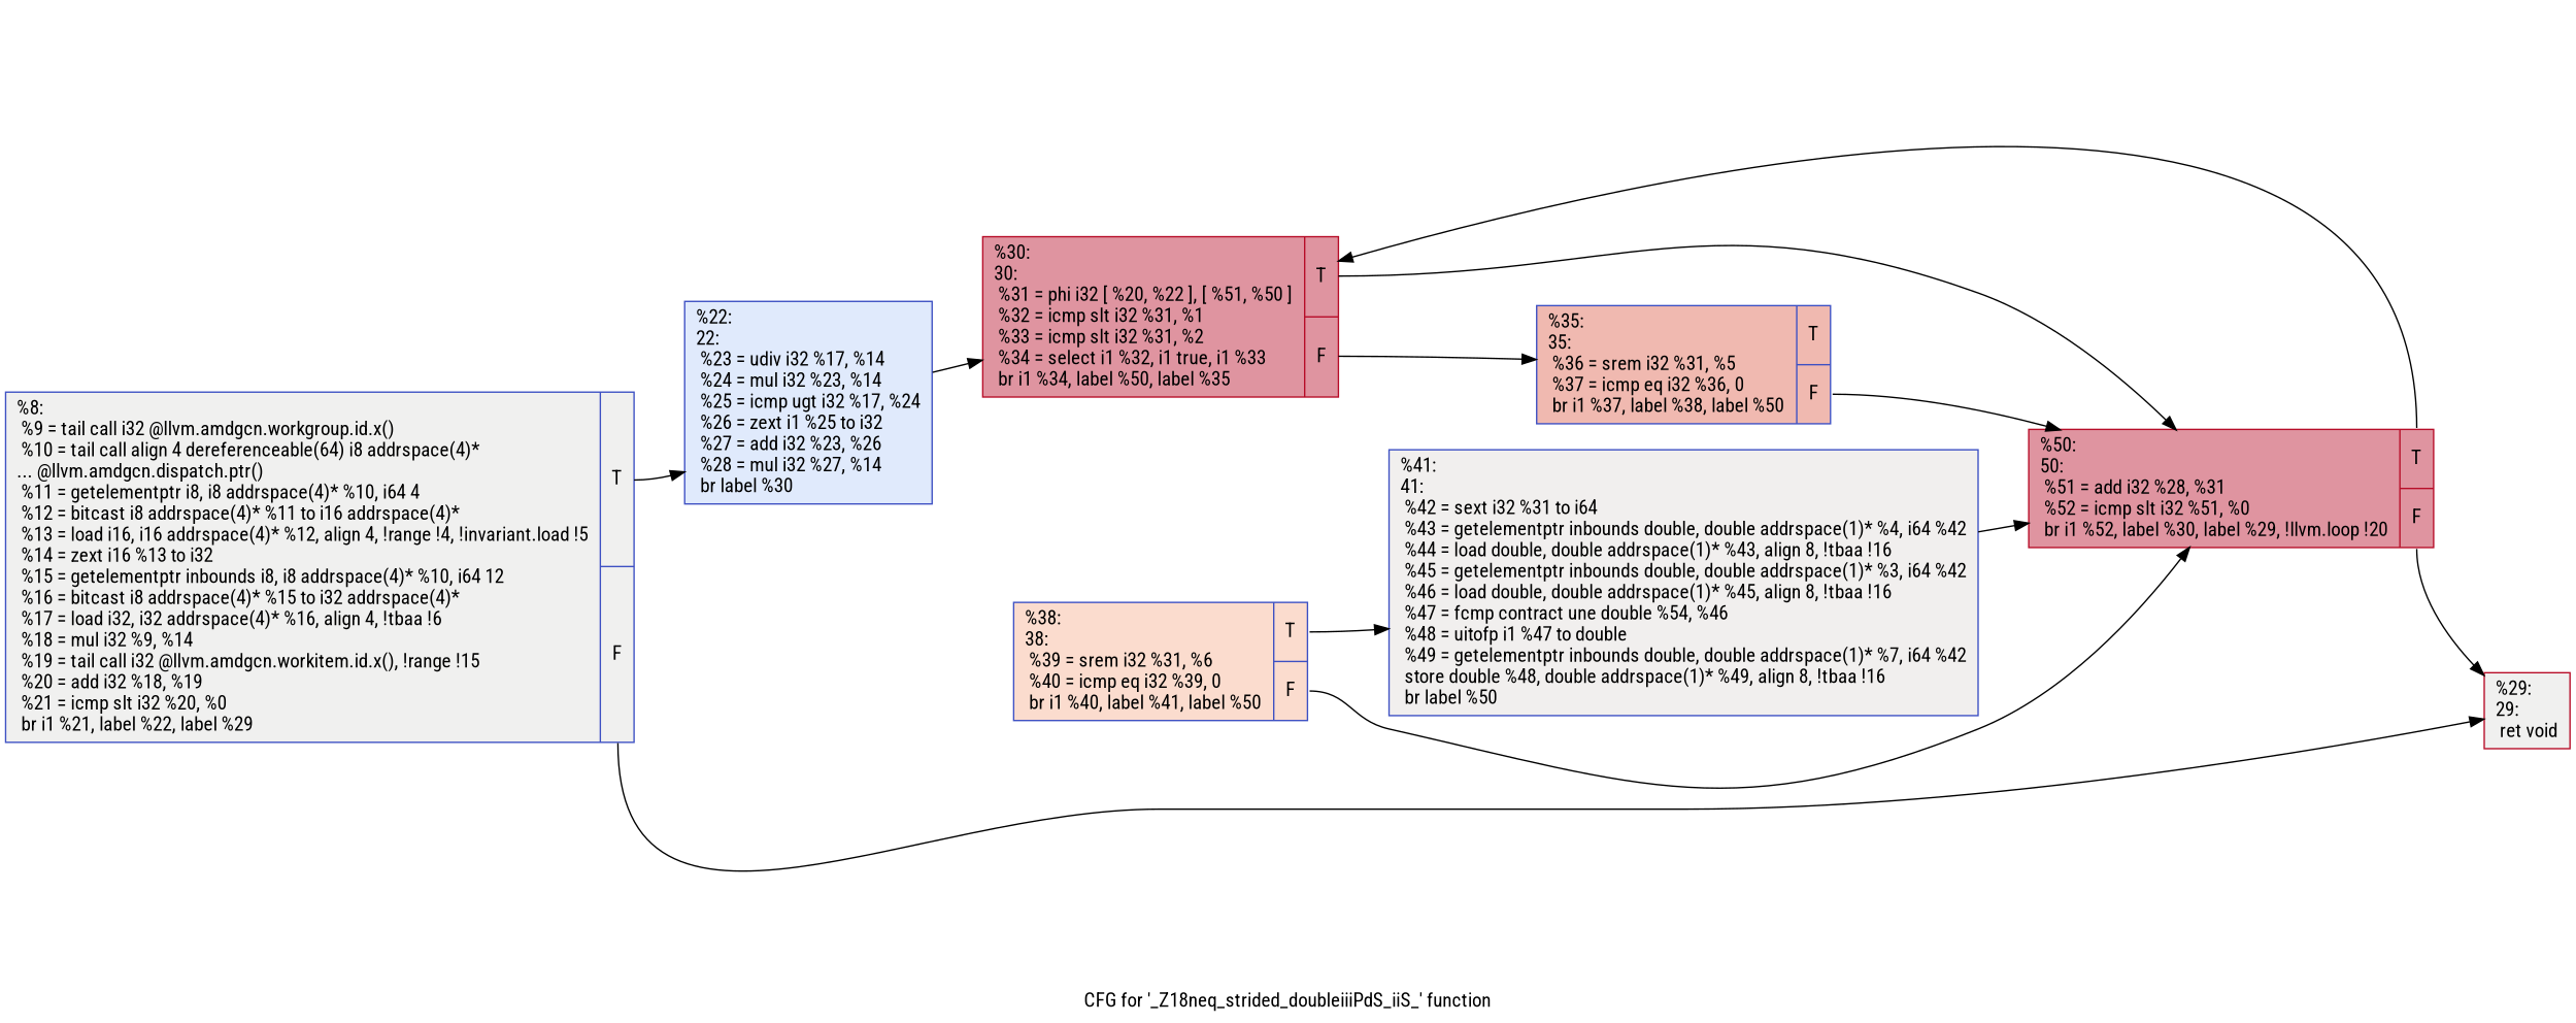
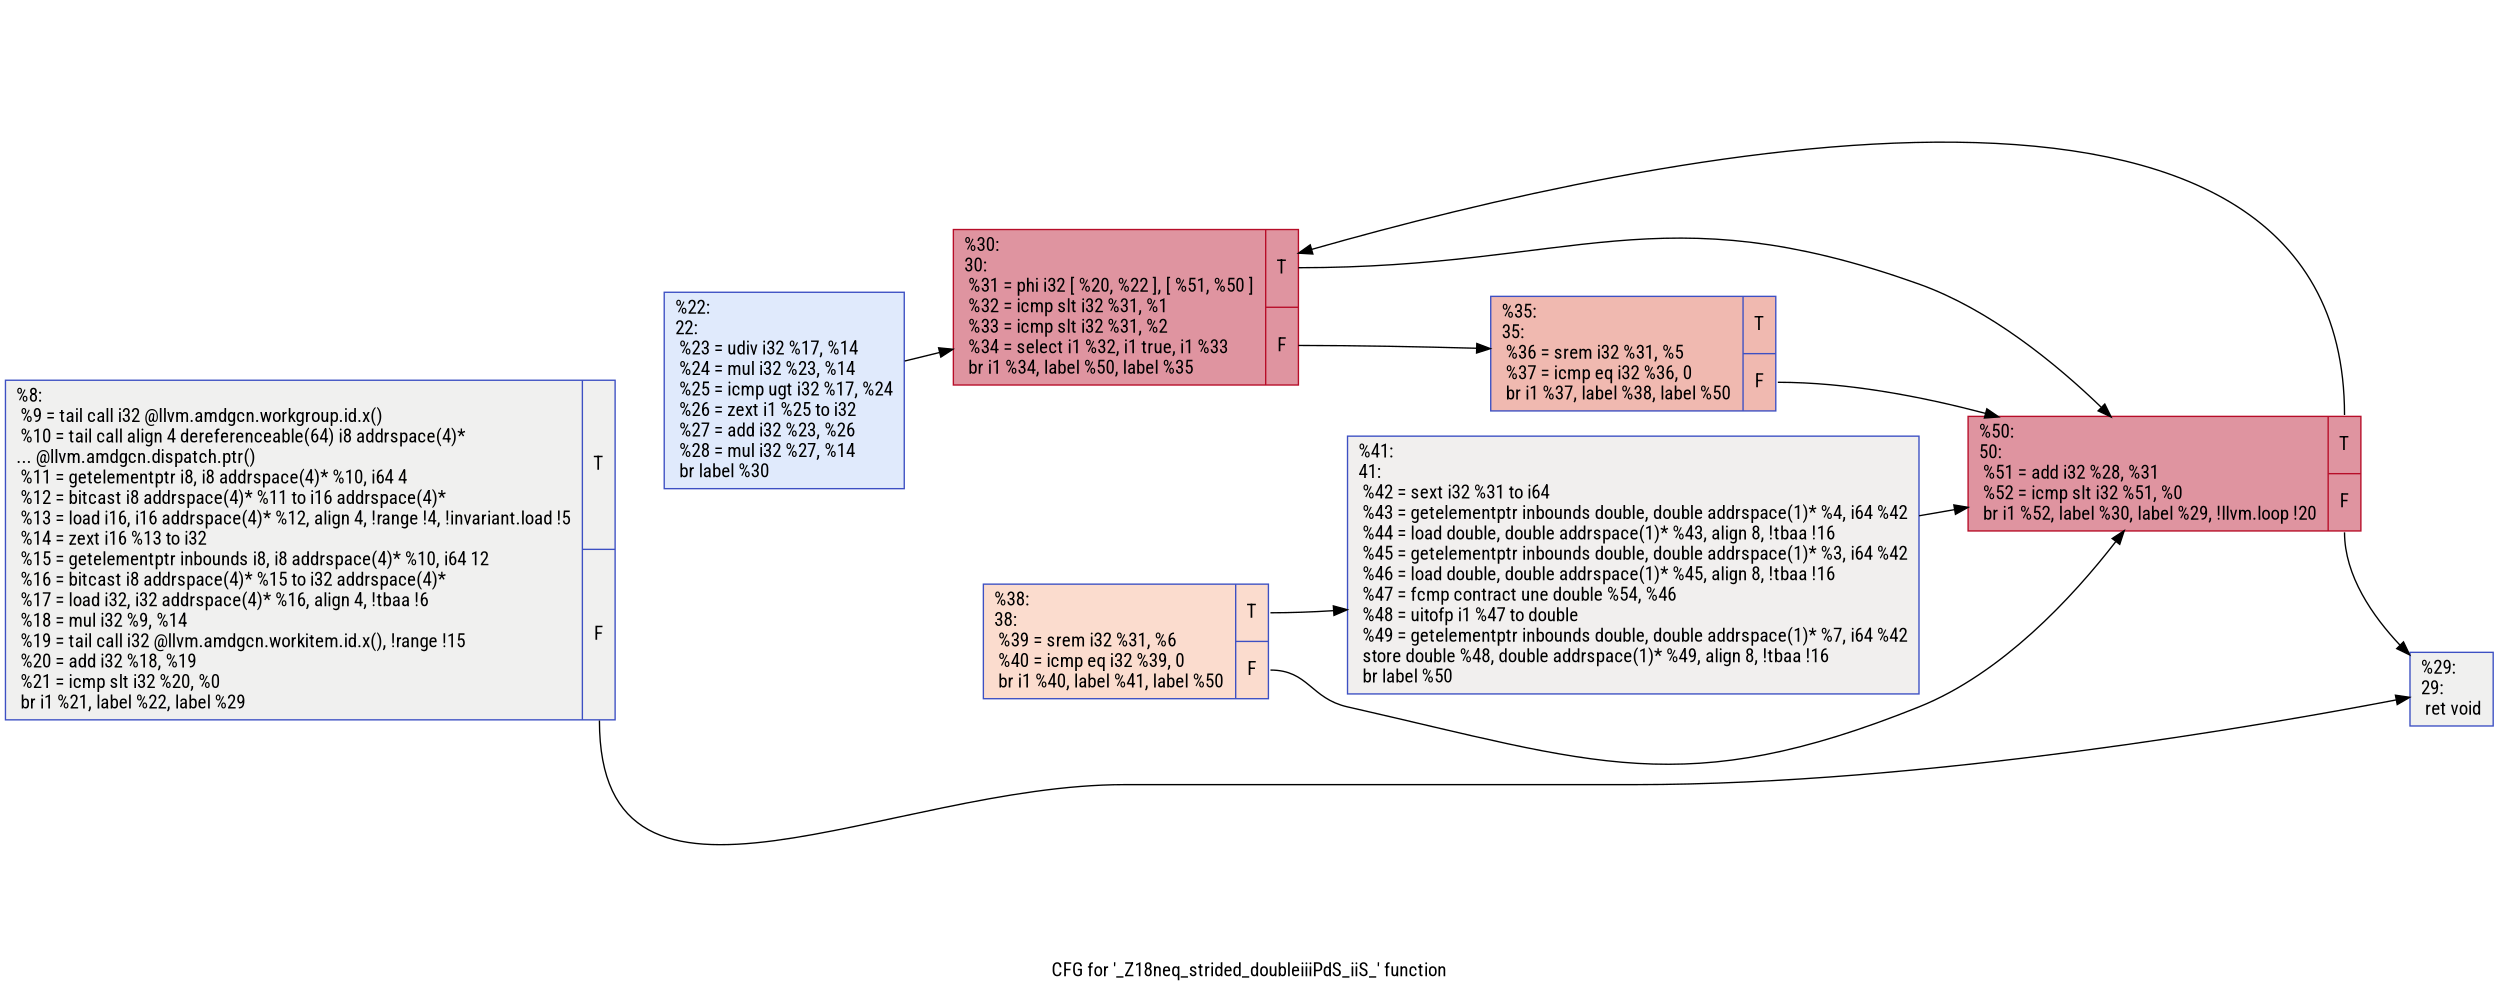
  digraph {
    fontname="Roboto Condensed"
    label="CFG for '_Z18neq_strided_doubleiiiPdS_iiS_' function"
    rankdir=LR
    node [color="#3d50c3ff" fillcolor="#dedcdb70" fontname="Roboto Condensed" shape=record style=filled]
    edge [fontname="Roboto Condensed" tailport=s0]
    n1 [label="{%8:\l  %9 = tail call i32 @llvm.amdgcn.workgroup.id.x()\l  %10 = tail call align 4 dereferenceable(64) i8 addrspace(4)*\l... @llvm.amdgcn.dispatch.ptr()\l  %11 = getelementptr i8, i8 addrspace(4)* %10, i64 4\l  %12 = bitcast i8 addrspace(4)* %11 to i16 addrspace(4)*\l  %13 = load i16, i16 addrspace(4)* %12, align 4, !range !4, !invariant.load !5\l  %14 = zext i16 %13 to i32\l  %15 = getelementptr inbounds i8, i8 addrspace(4)* %10, i64 12\l  %16 = bitcast i8 addrspace(4)* %15 to i32 addrspace(4)*\l  %17 = load i32, i32 addrspace(4)* %16, align 4, !tbaa !6\l  %18 = mul i32 %9, %14\l  %19 = tail call i32 @llvm.amdgcn.workitem.id.x(), !range !15\l  %20 = add i32 %18, %19\l  %21 = icmp slt i32 %20, %0\l  br i1 %21, label %22, label %29\l|{<s0>T|<s1>F}}"]
    n2 [fillcolor="#b9d0f970" label="{%22:\l22:                                               \l  %23 = udiv i32 %17, %14\l  %24 = mul i32 %23, %14\l  %25 = icmp ugt i32 %17, %24\l  %26 = zext i1 %25 to i32\l  %27 = add i32 %23, %26\l  %28 = mul i32 %27, %14\l  br label %30\l}"]
-   n3 [color="#b70d28ff" label="{%29:\l29:                                               \l  ret void\l}"]
+   n3 [label="{%29:\l29:                                               \l  ret void\l}"]
    n4 [color="#b70d28ff" fillcolor="#b70d2870" label="{%30:\l30:                                               \l  %31 = phi i32 [ %20, %22 ], [ %51, %50 ]\l  %32 = icmp slt i32 %31, %1\l  %33 = icmp slt i32 %31, %2\l  %34 = select i1 %32, i1 true, i1 %33\l  br i1 %34, label %50, label %35\l|{<s0>T|<s1>F}}"]
    n5 [color="#b70d28ff" fillcolor="#b70d2870" label="{%50:\l50:                                               \l  %51 = add i32 %28, %31\l  %52 = icmp slt i32 %51, %0\l  br i1 %52, label %30, label %29, !llvm.loop !20\l|{<s0>T|<s1>F}}"]
    n6 [fillcolor="#de614d70" label="{%35:\l35:                                               \l  %36 = srem i32 %31, %5\l  %37 = icmp eq i32 %36, 0\l  br i1 %37, label %38, label %50\l|{<s0>T|<s1>F}}"]
    n7 [fillcolor="#f7af9170" label="{%38:\l38:                                               \l  %39 = srem i32 %31, %6\l  %40 = icmp eq i32 %39, 0\l  br i1 %40, label %41, label %50\l|{<s0>T|<s1>F}}"]
    n8 [fillcolor="#e0dbd870" label="{%41:\l41:                                               \l  %42 = sext i32 %31 to i64\l  %43 = getelementptr inbounds double, double addrspace(1)* %4, i64 %42\l  %44 = load double, double addrspace(1)* %43, align 8, !tbaa !16\l  %45 = getelementptr inbounds double, double addrspace(1)* %3, i64 %42\l  %46 = load double, double addrspace(1)* %45, align 8, !tbaa !16\l  %47 = fcmp contract une double %54, %46\l  %48 = uitofp i1 %47 to double\l  %49 = getelementptr inbounds double, double addrspace(1)* %7, i64 %42\l  store double %48, double addrspace(1)* %49, align 8, !tbaa !16\l  br label %50\l}"]
-   n1 -> n2
    n1 -> n3 [tailport=s1]
    n2 -> n4
    n4 -> n5
    n4 -> n6 [tailport=s1]
    n5 -> n3 [tailport=s1]
    n5 -> n4
    n6 -> n5 [tailport=s1]
    n7 -> n5 [tailport=s1]
    n7 -> n8
    n8 -> n5
  }
